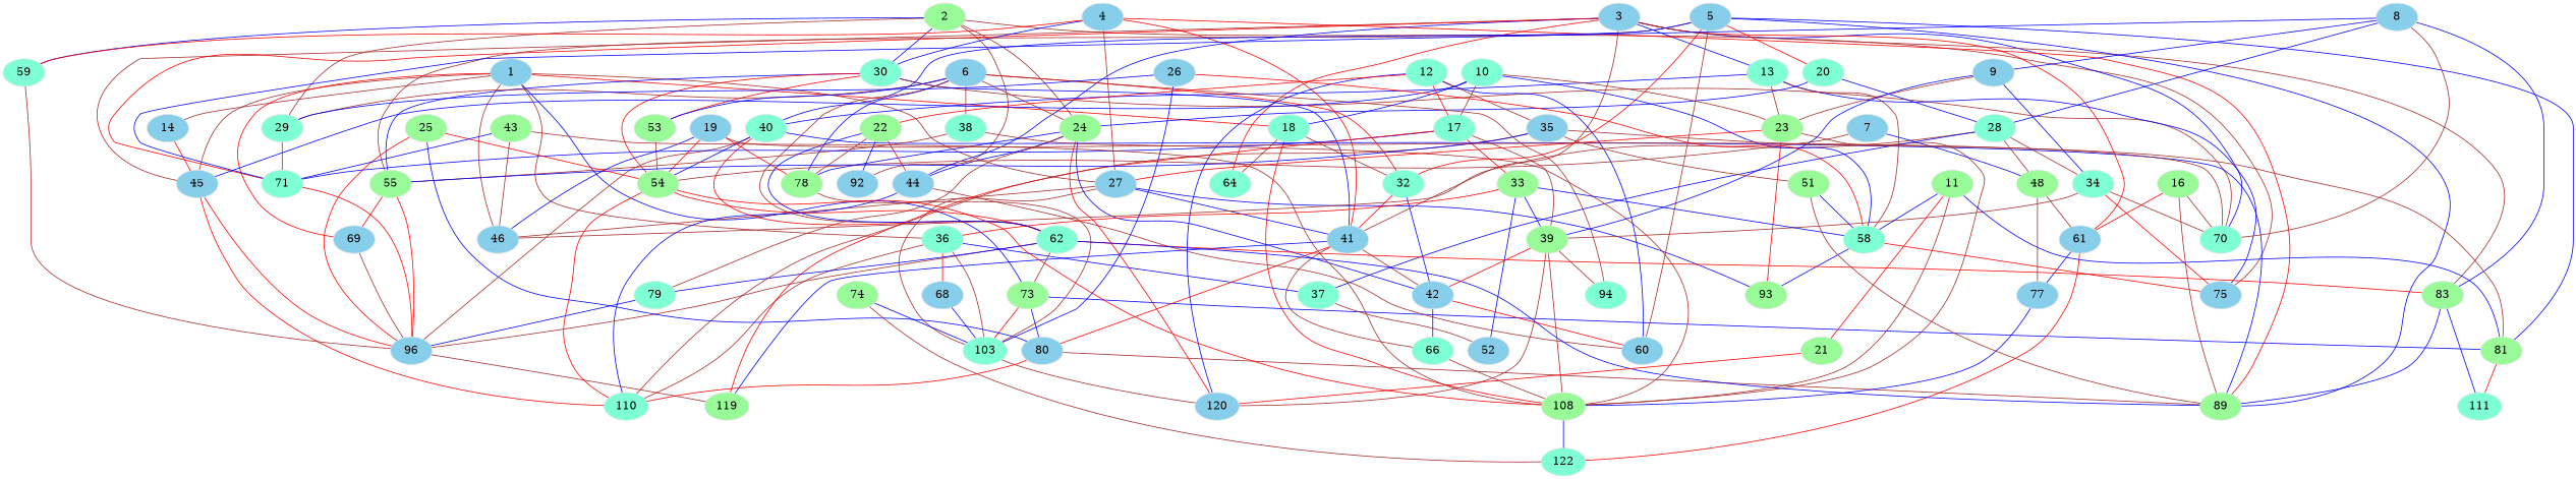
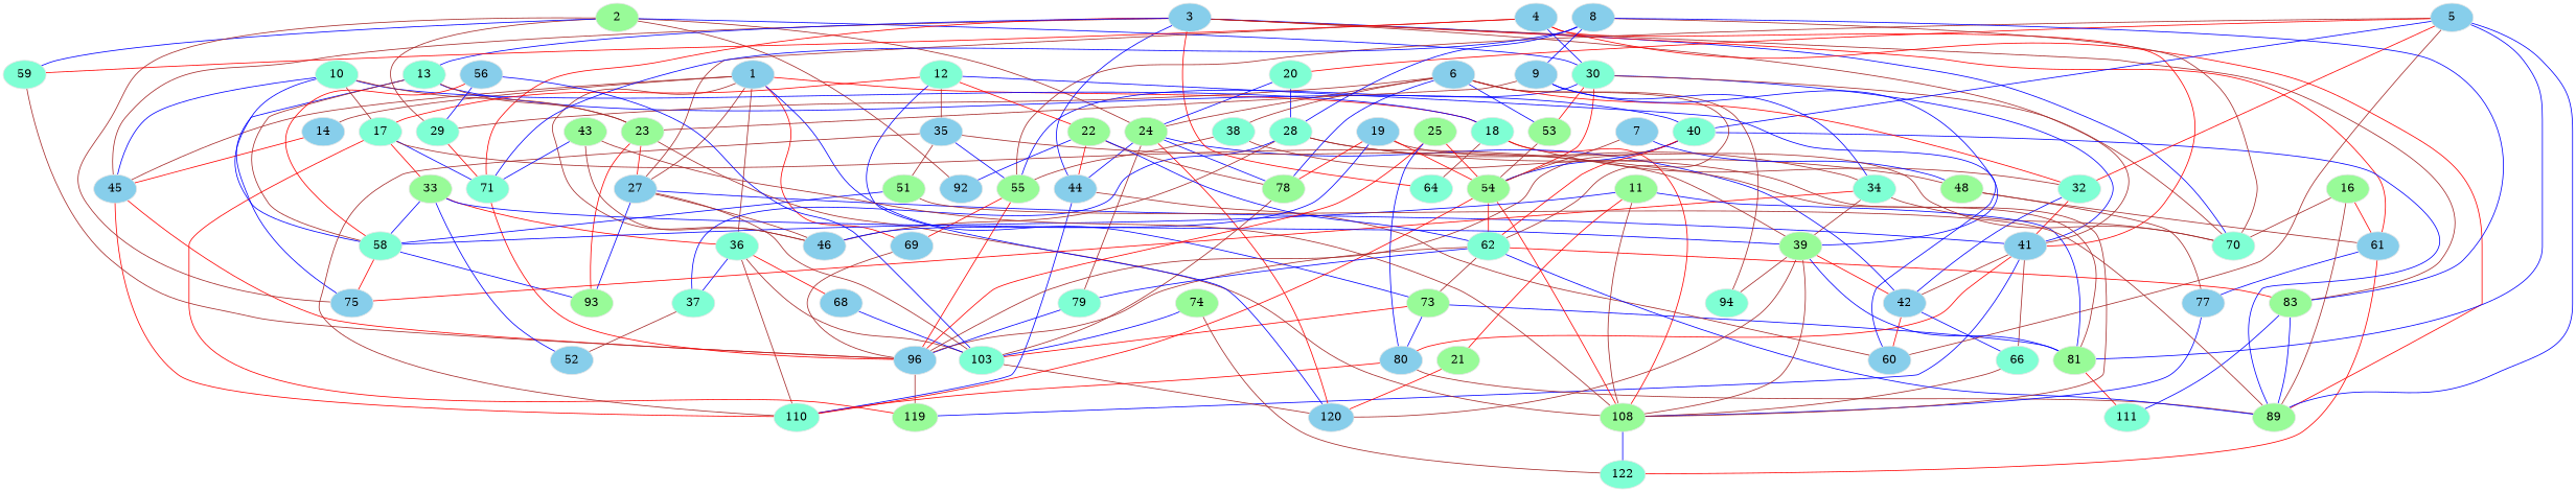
  graph {
    node [color=gray90 fillcolor=skyblue style=filled]
    edge [color=brown]
    1 [super="+85"]
    14
    18 [fillcolor=aquamarine super="+107"]
    27 [super="+102"]
    36 [fillcolor=aquamarine super="+124"]
    45 [super="+109"]
    46 [super="+50"]
    69
    73 [fillcolor=palegreen super="+117"]
    64 [fillcolor=aquamarine]
    32 [fillcolor=aquamarine super="+84"]
    108 [fillcolor=palegreen super="+113"]
    41 [super="+57"]
    93 [fillcolor=palegreen]
    103 [fillcolor=aquamarine super="+116"]
    37 [fillcolor=aquamarine]
    110 [fillcolor=aquamarine]
    68
    96 [super="+125"]
    81 [fillcolor=palegreen super="+106"]
    80 [super="+121"]
    2 [fillcolor=palegreen super="+87"]
    24 [fillcolor=palegreen super="+56"]
    29 [fillcolor=aquamarine]
    30 [fillcolor=aquamarine]
    59 [fillcolor=aquamarine super="+91"]
    75
    92
    44
    78 [fillcolor=palegreen]
    120
    42 [super="+67"]
    79 [fillcolor=aquamarine]
    71 [fillcolor=aquamarine super="+114"]
    70 [fillcolor=aquamarine]
    55 [fillcolor=palegreen super="+101"]
    53 [fillcolor=palegreen]
    54 [fillcolor=palegreen super="+98"]
    3 [super="+31"]
    13 [fillcolor=aquamarine super="+65"]
    61 [super="+97"]
    83 [fillcolor=palegreen]
    40 [fillcolor=aquamarine super="+49"]
    23 [fillcolor=palegreen super="+72"]
    58 [fillcolor=aquamarine super="+88"]
    119 [fillcolor=palegreen]
    66 [fillcolor=aquamarine]
    60 [super="+86"]
    77
    122 [fillcolor=aquamarine]
    89 [fillcolor=palegreen super="+105"]
    111 [fillcolor=aquamarine]
    4 [super="+112"]
    5 [super="+15"]
    20 [fillcolor=aquamarine]
    28 [fillcolor=aquamarine super="+100"]
    62 [fillcolor=aquamarine super="+104"]
    6 [super="+47"]
    38 [fillcolor=aquamarine]
    94 [fillcolor=aquamarine]
    48 [fillcolor=palegreen super="+115"]
    7
    8 [super="+123"]
    9
    34 [fillcolor=aquamarine]
    39 [fillcolor=palegreen super="+76"]
    17 [fillcolor=aquamarine super="+63"]
    33 [fillcolor=palegreen super="+99"]
    10 [fillcolor=aquamarine]
    11 [fillcolor=palegreen]
    21 [fillcolor=palegreen]
    12 [fillcolor=aquamarine super="+82"]
    22 [fillcolor=palegreen super="+95"]
    35 [super="+118"]
    51 [fillcolor=palegreen]
    16 [fillcolor=palegreen]
    52
    19 [super="+90"]
    25 [fillcolor=palegreen]
-   26
+   26 [label=56]
    43 [fillcolor=palegreen]
    74 [fillcolor=palegreen]
    1 -- 14
    1 -- 18 [color=red]
    1 -- 27
    1 -- 36
    1 -- 45
    1 -- 46
    1 -- 69 [color=red]
    1 -- 73 [color=blue]
    14 -- 45 [color=red]
    18 -- 64
    18 -- 32
    18 -- 108 [color=red]
    27 -- 46
    27 -- 41 [color=blue]
    27 -- 93 [color=blue]
    27 -- 103
    36 -- 103
    36 -- 37 [color=blue]
    36 -- 110
    36 -- 68 [color=red]
    45 -- 110 [color=red]
    45 -- 96 [color=red]
    69 -- 96
    73 -- 103 [color=red]
    73 -- 81 [color=blue]
    73 -- 80 [color=blue]
    32 -- 41 [color=red]
    32 -- 42 [color=blue]
    108 -- 122 [color=blue]
    41 -- 80 [color=red]
    41 -- 42
    41 -- 119 [color=blue]
    41 -- 66 [weight=2]
    103 -- 120
    37 -- 52
    68 -- 103 [color=blue]
    96 -- 119
    81 -- 111 [color=red]
    80 -- 110 [color=red]
    80 -- 89
    2 -- 24
    2 -- 29
    2 -- 30 [color=blue]
    2 -- 59 [color=blue]
    2 -- 75
    2 -- 92
    24 -- 44 [color=blue]
    24 -- 78 [color=blue]
    24 -- 120 [color=red]
    24 -- 42 [color=blue]
    24 -- 79
    29 -- 71 [color=red]
    30 -- 41 [color=blue]
    30 -- 70
    30 -- 55 [color=blue]
    30 -- 53 [color=red]
    30 -- 54 [color=red]
    59 -- 96
    44 -- 110 [color=blue]
    44 -- 60
    78 -- 103
    42 -- 66 [color=blue]
    42 -- 60 [color=red]
    79 -- 96 [color=blue]
    71 -- 96 [color=red]
    55 -- 69 [color=red]
    55 -- 96 [color=red]
    53 -- 54
    54 -- 108 [color=red]
    54 -- 110 [color=red]
    54 -- 62 [color=red]
    3 -- 45
    3 -- 64 [color=red]
    3 -- 41
    3 -- 44 [color=blue]
    3 -- 71 [color=red]
    3 -- 70 [color=blue]
    3 -- 13 [color=blue]
    3 -- 61 [color=red]
    3 -- 83
    13 -- 75 [color=blue]
    13 -- 40 [color=blue]
    13 -- 23
    13 -- 58
    61 -- 77 [color=blue]
    61 -- 122 [color=red]
    83 -- 89 [color=blue]
    83 -- 111 [color=blue]
    40 -- 96
    40 -- 54 [color=blue]
    40 -- 89 [color=blue]
    40 -- 62 [color=red]
    23 -- 27 [color=red]
    23 -- 108
    23 -- 93 [color=red]
    58 -- 93 [color=blue]
    58 -- 75 [color=red]
    66 -- 108
    77 -- 108 [color=blue]
    4 -- 27
    4 -- 41 [color=red]
    4 -- 30 [color=blue]
    4 -- 59 [color=red]
    4 -- 89 [color=red]
    5 -- 32 [color=red]
    5 -- 81 [color=blue]
    5 -- 55
    5 -- 40 [color=blue]
    5 -- 60
    5 -- 89 [color=blue]
    5 -- 20 [color=red]
    20 -- 24 [color=blue]
    20 -- 28 [color=blue]
    28 -- 46
    28 -- 37 [color=blue]
    28 -- 48
    28 -- 34
    62 -- 73
    62 -- 96
    62 -- 79 [color=blue]
    62 -- 83 [color=red]
    62 -- 89 [color=blue]
    6 -- 32 [color=red]
    6 -- 24
    6 -- 29
    6 -- 78 [color=blue]
    6 -- 53 [color=blue]
    6 -- 62
    6 -- 38
    6 -- 94
    38 -- 108
    38 -- 55
    48 -- 61
    48 -- 77
    7 -- 54 [weight=2]
    7 -- 48 [color=blue]
    8 -- 71 [color=blue]
    8 -- 70
    8 -- 83 [color=blue]
    8 -- 28 [color=blue]
    8 -- 9 [color=blue]
    9 -- 23
    9 -- 34 [color=blue]
    9 -- 39 [color=blue]
    34 -- 75 [color=red]
    34 -- 70
    34 -- 39
    39 -- 108
+   39 -- 81 [color=blue]
    39 -- 120
    39 -- 42 [color=red]
    39 -- 94
    17 -- 71 [color=blue]
    17 -- 119 [color=red]
    17 -- 39
    17 -- 33 [color=red]
    33 -- 36 [color=red]
    33 -- 58 [color=blue]
    33 -- 39 [color=blue]
    33 -- 52 [color=blue]
    10 -- 18 [color=blue]
    10 -- 45 [color=blue]
    10 -- 23
    10 -- 58 [color=blue]
    10 -- 17
    11 -- 108
    11 -- 81 [color=blue]
    11 -- 58 [color=blue]
    11 -- 21 [color=red]
    21 -- 120 [color=red]
    12 -- 120 [color=blue]
    12 -- 60 [color=blue]
    12 -- 17 [color=red]
    12 -- 22 [color=red]
    12 -- 35
    22 -- 92 [color=blue]
    22 -- 44 [color=red]
    22 -- 78
    22 -- 62 [color=blue]
    35 -- 110
    35 -- 81
    35 -- 55 [color=blue]
    35 -- 51
    51 -- 58 [color=blue]
    51 -- 89
    16 -- 70
    16 -- 61 [color=red]
    16 -- 89
    19 -- 46 [color=blue]
    19 -- 78 [color=red]
    19 -- 70 [weight=2]
    19 -- 54 [color=red]
    25 -- 96 [color=red]
    25 -- 80 [color=blue]
    25 -- 54 [color=red]
    26 -- 103 [color=blue]
    26 -- 29 [color=blue]
    26 -- 58 [color=red]
    43 -- 46
    43 -- 108
    43 -- 71 [color=blue]
    74 -- 103 [color=blue]
    74 -- 122
  }
